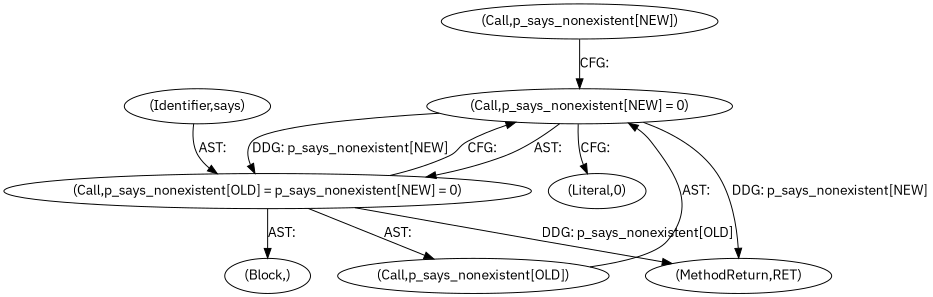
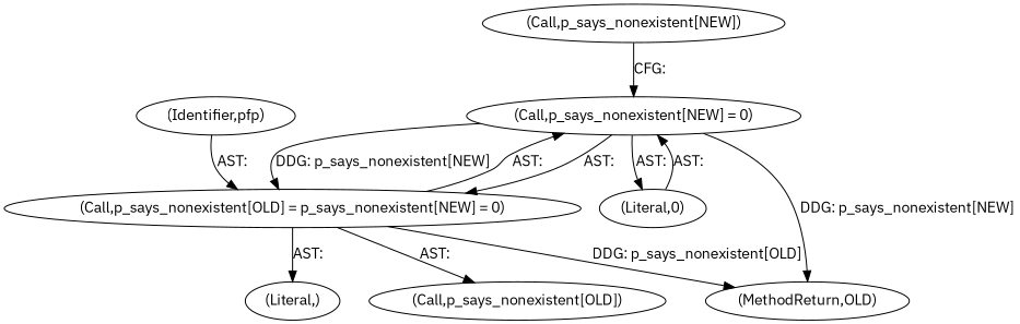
  digraph {
    fontname="IBM Plex Sans"
    node [fontname="IBM Plex Sans"]
    edge [fontname="IBM Plex Sans"]
    n1 [label="(Call,p_says_nonexistent[NEW] = 0)"]
    n2 [label="(Call,p_says_nonexistent[OLD] = p_says_nonexistent[NEW] = 0)"]
-   n3 [label="(MethodReturn,RET)"]
+   n3 [label="(MethodReturn,OLD)"]
    n4 [label="(Literal,0)"]
-   n5 [label="(Block,)"]
+   n5 [label="(Literal,)"]
    n6 [label="(Call,p_says_nonexistent[OLD])"]
    n7 [label="(Call,p_says_nonexistent[NEW])"]
-   n8 [label="(Identifier,says)"]
+   n8 [label="(Identifier,pfp)"]
    n1 -> n2 [label="AST: "]
    n1 -> n2 [label="DDG: p_says_nonexistent[NEW]"]
    n1 -> n3 [label="DDG: p_says_nonexistent[NEW]"]
-   n1 -> n4 [label="CFG: "]
-   n2 -> n1 [label="CFG: "]
+   n1 -> n4 [label="AST: "]
+   n2 -> n1 [label="AST: "]
    n2 -> n3 [label="DDG: p_says_nonexistent[OLD]"]
    n2 -> n5 [label="AST: "]
    n2 -> n6 [label="AST: "]
-   n6 -> n1 [label="AST: "]
+   n4 -> n1 [label="AST: "]
    n7 -> n1 [label="CFG: "]
    n8 -> n2 [label="AST: "]
  }
